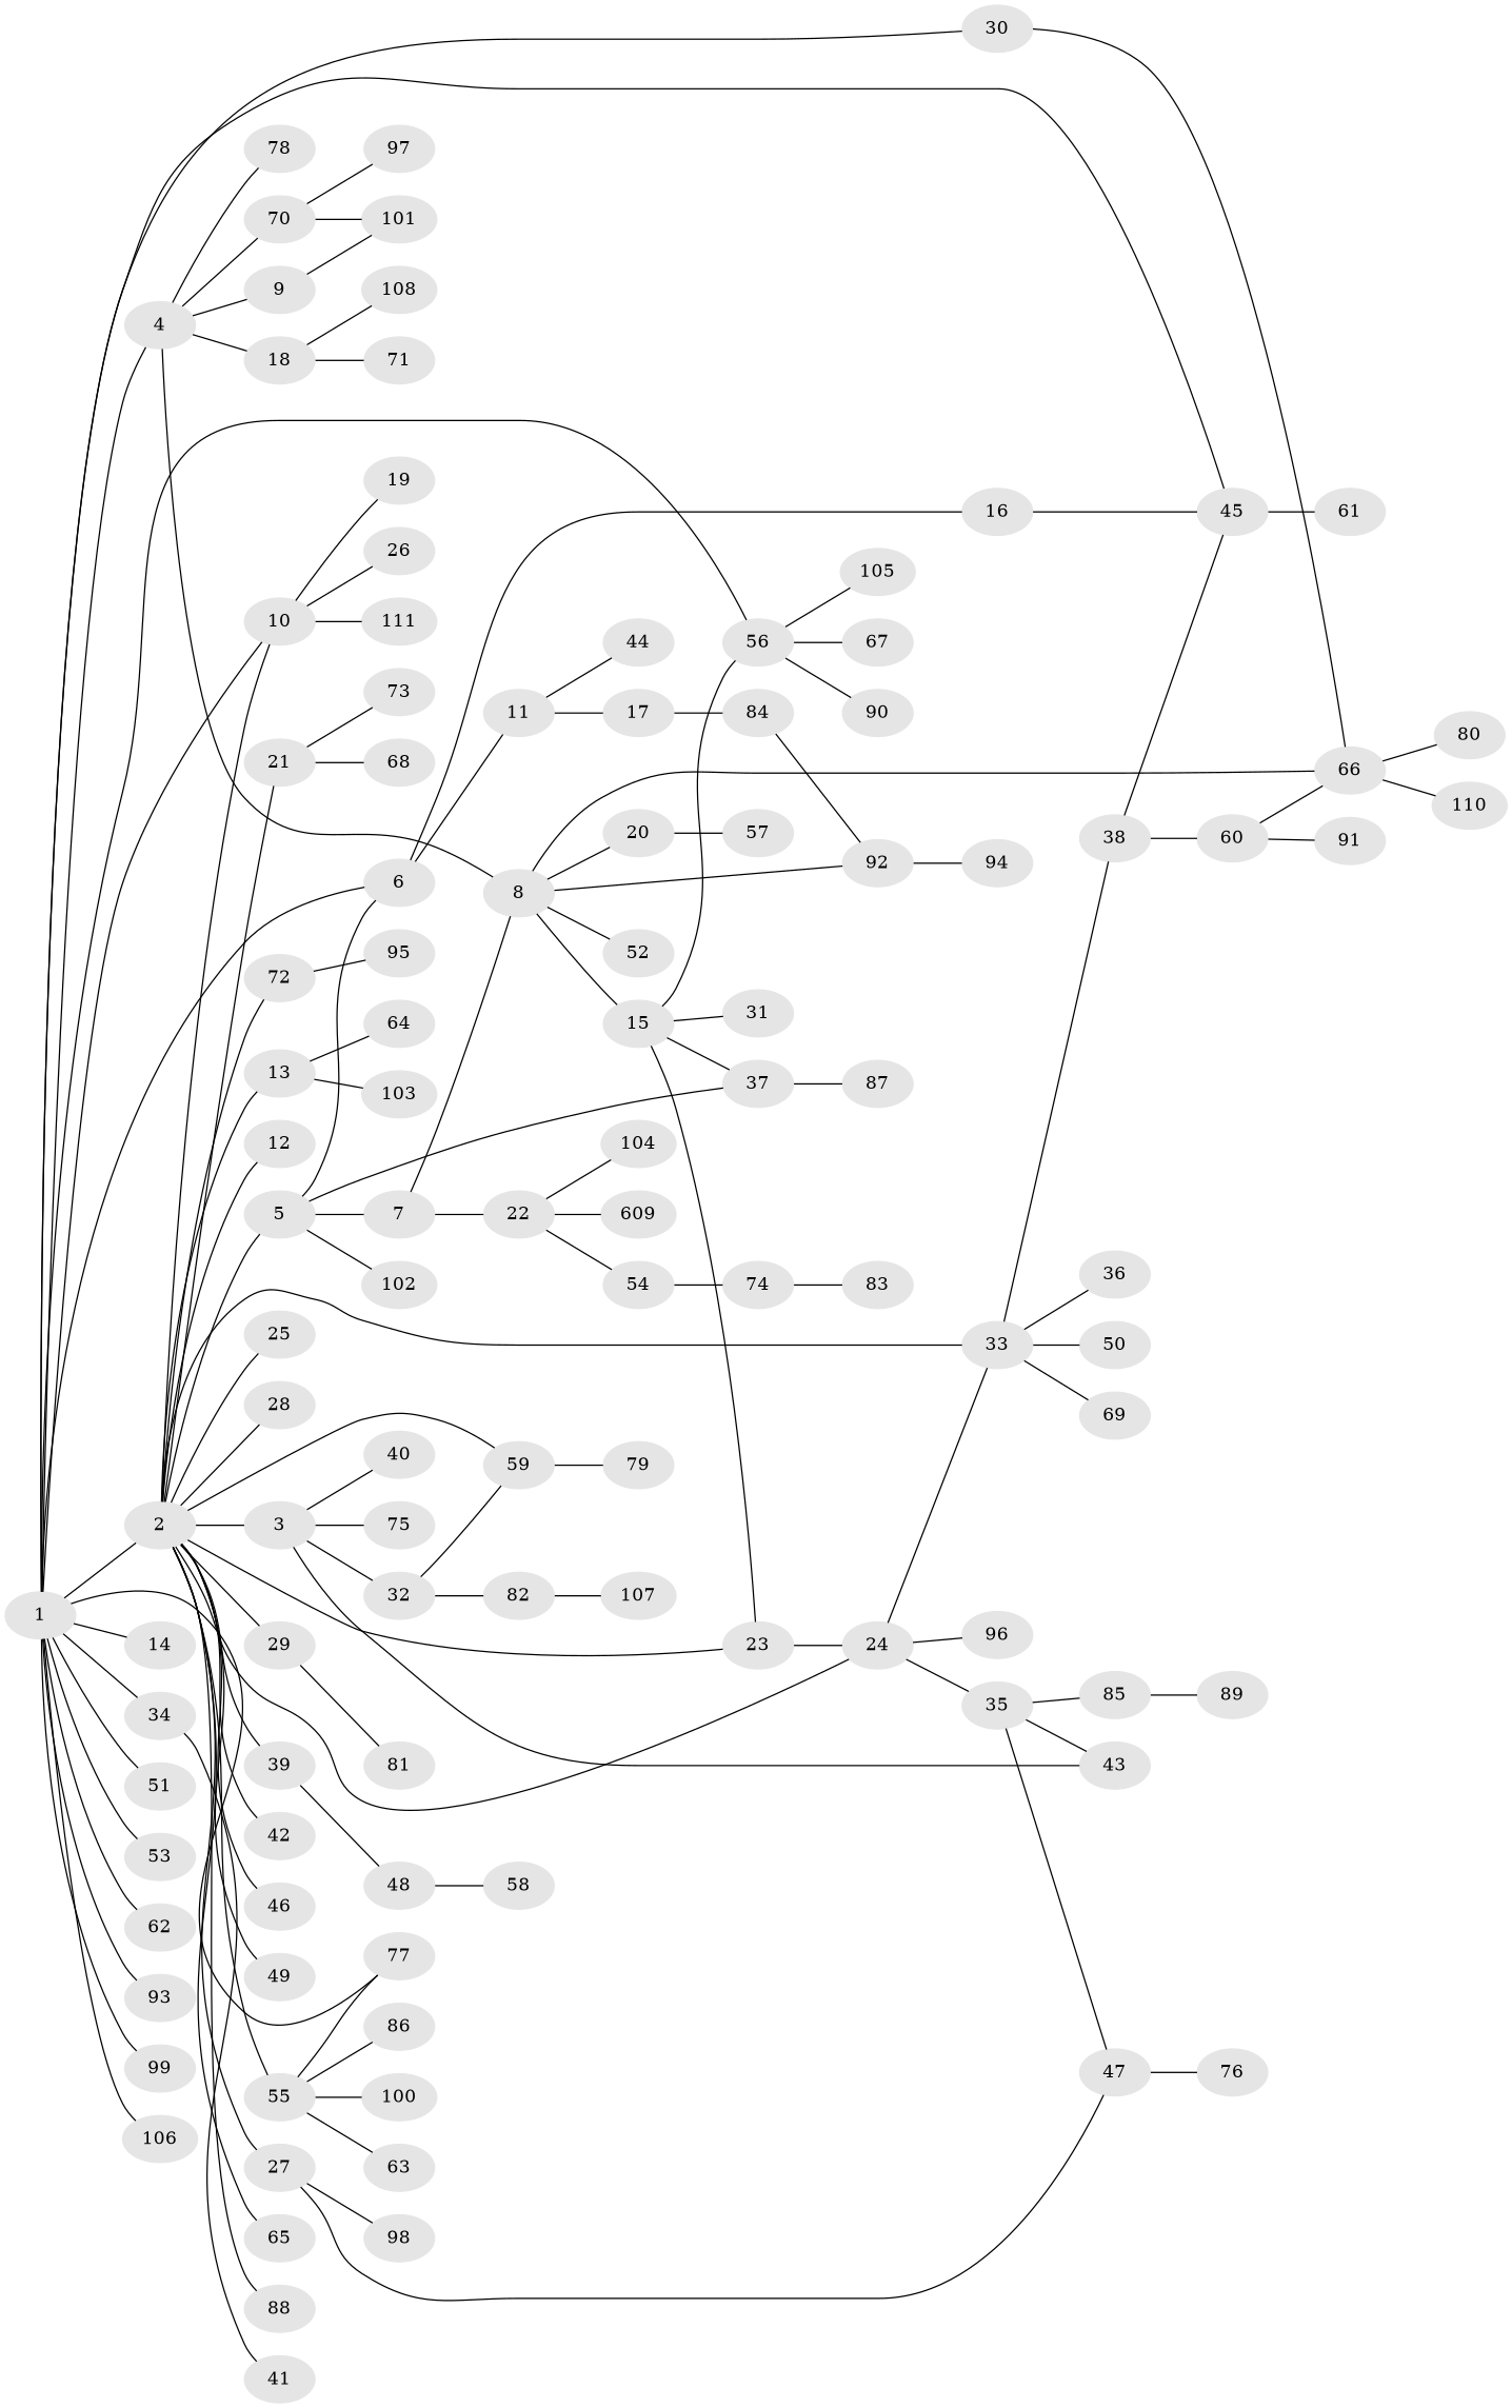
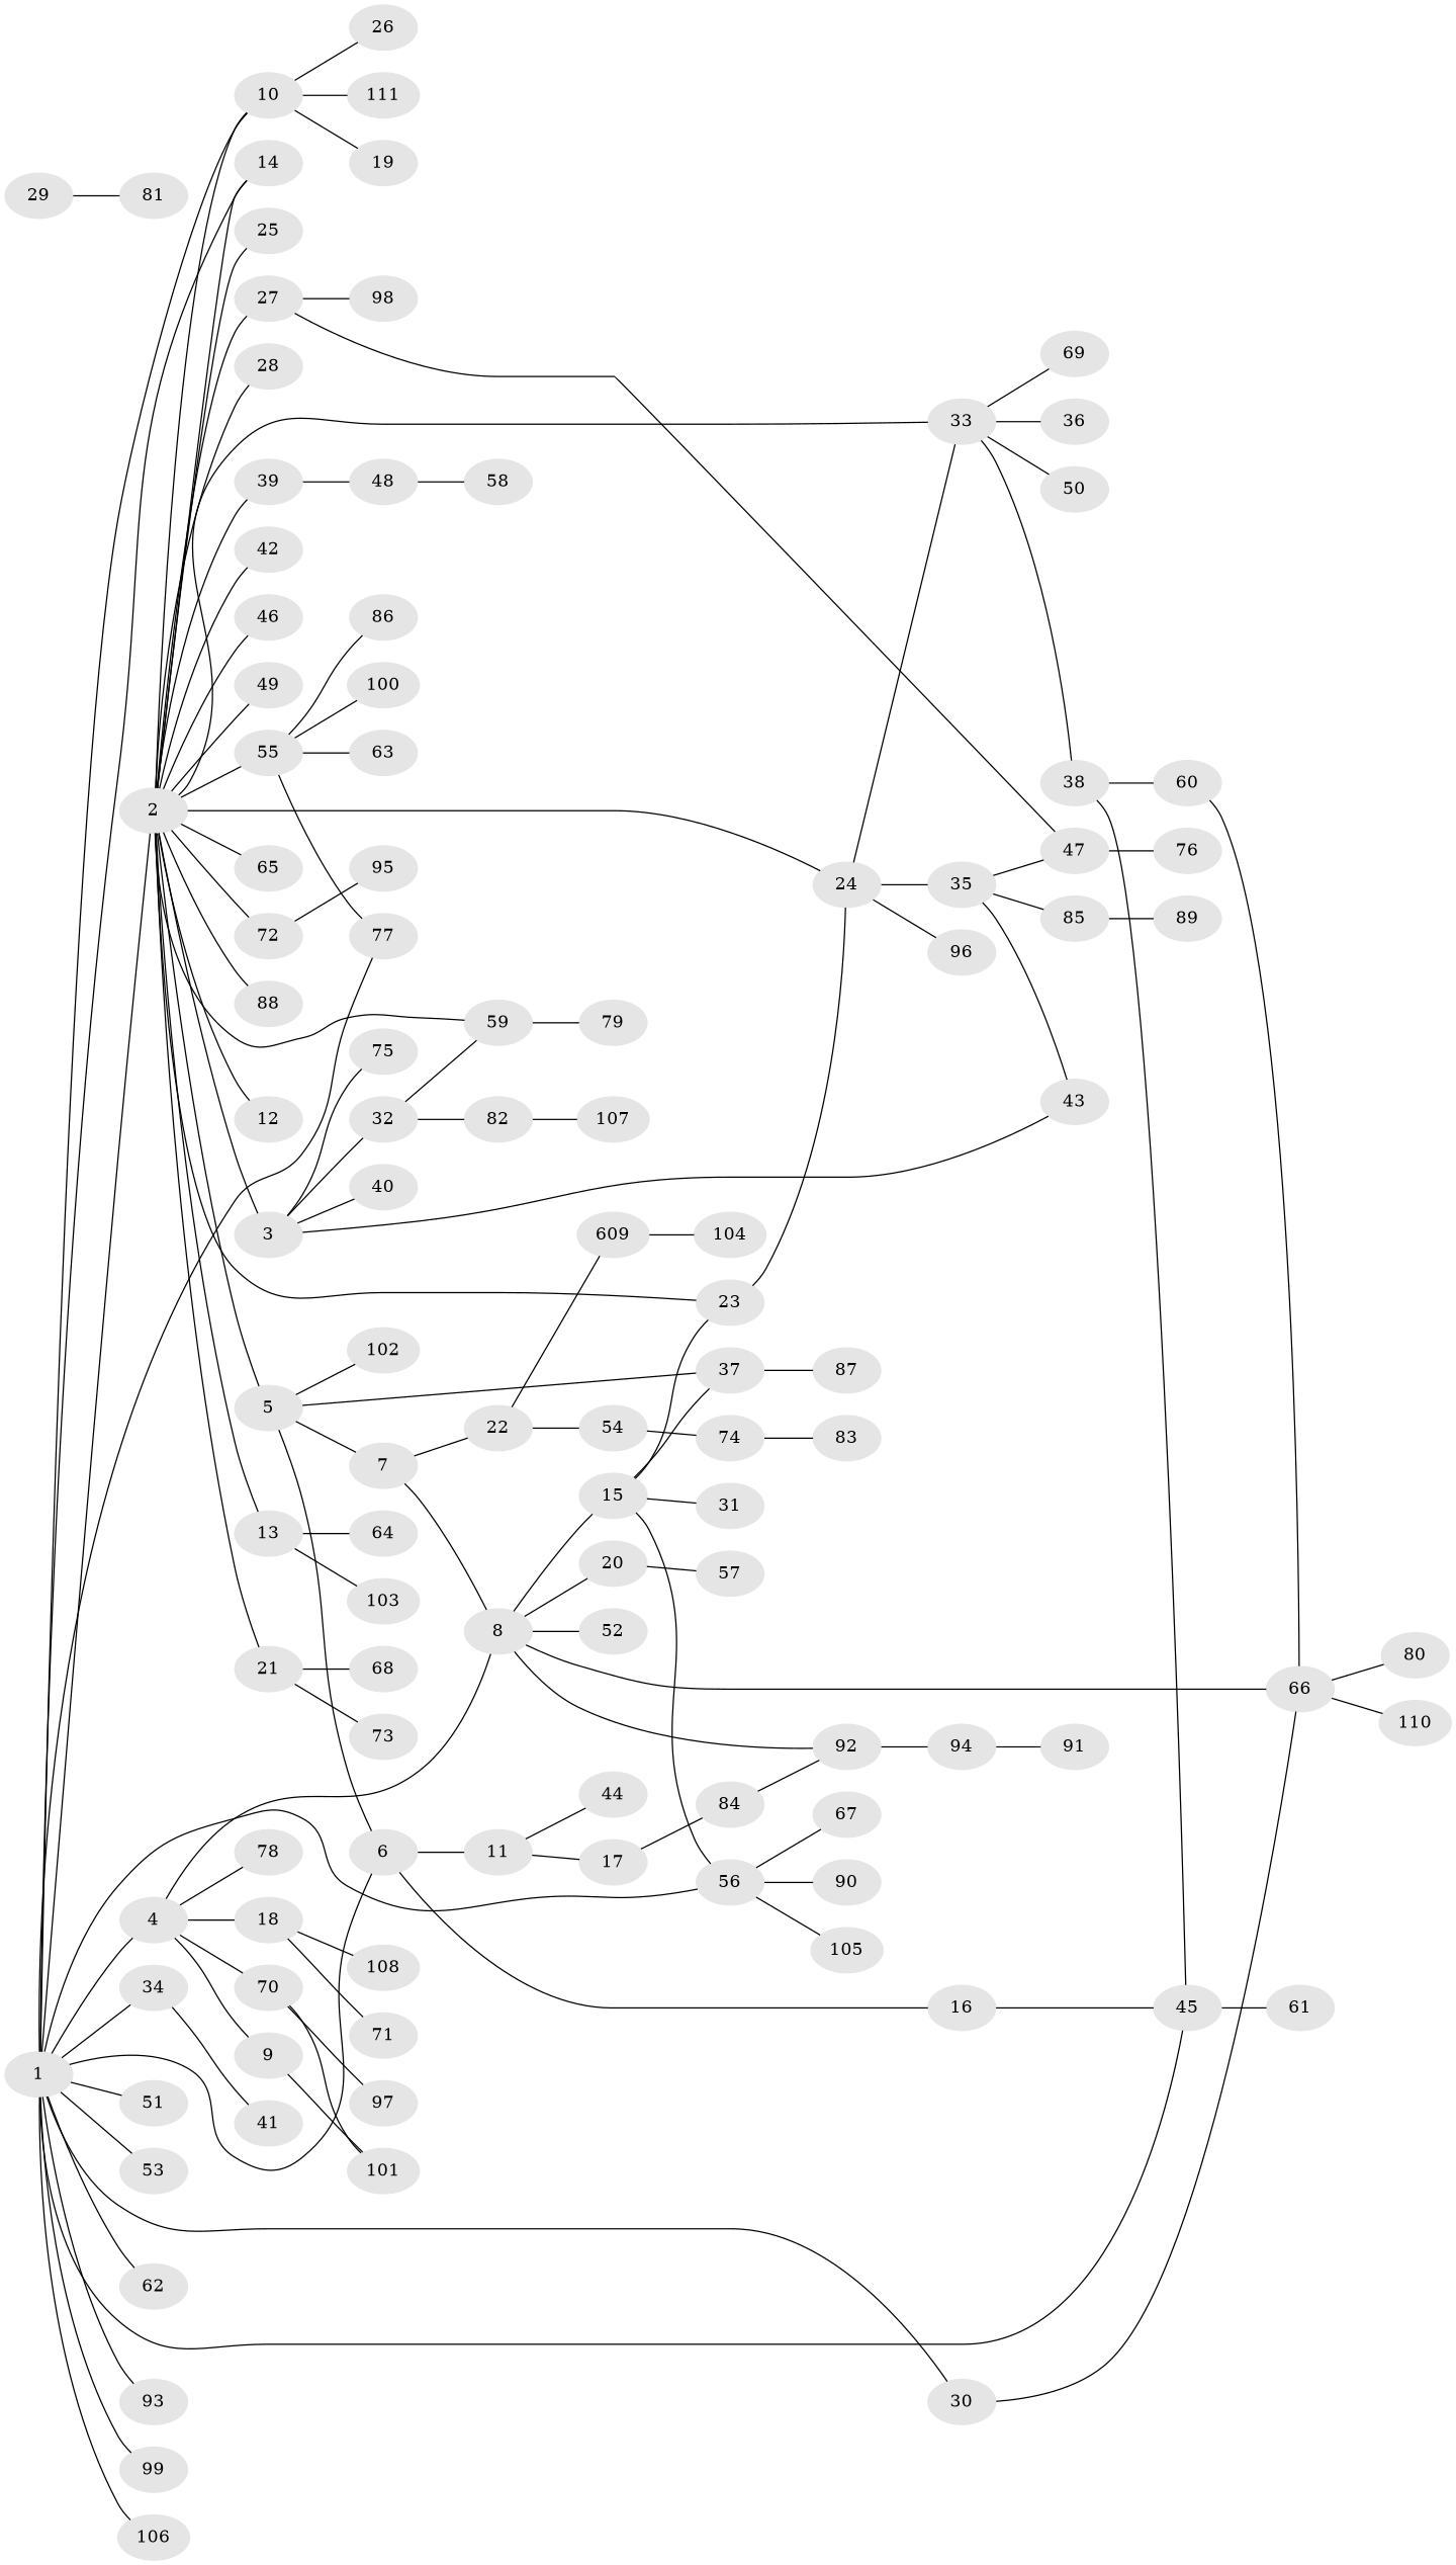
  graph {
    rankdir=LR
    node [color=gray90 style=filled]
    1
    2
    4
    6
    10
    14
    30
    34
    45
    51
    53
    56
    62
    77
    93
    99
    106
    3
    5
    12
    13
    21
    23
    24
    25
    27
    28
    29
    33
    39
    42
    46
    49
    55
    59
    65
    72
    88
    8
    9
    18
    70
    78
    11
    16
    19
    26
    111
    66
    41
    61
    67
    90
    105
    32
    40
    43
    75
    7
    37
    102
    64
    103
    68
    73
    35
    96
    47
    98
    81
    36
    38
    50
    69
    48
    63
    86
    100
    79
    95
    82
    15
    20
    52
    92
    101
    71
    108
    97
    22
    87
    17
    44
    54
    104
    n96 [label=609]
    31
    57
    80
    110
    94
    84
    74
    85
    76
    107
    60
    89
    91
    58
    83
    1 -- 2
    1 -- 4
    1 -- 6
    1 -- 10
    1 -- 14
    1 -- 30
    1 -- 34
    1 -- 45
    1 -- 51
    1 -- 53
    1 -- 56
    1 -- 62
    1 -- 77
    1 -- 93
    1 -- 99
    1 -- 106
    2 -- 10
    2 -- 3
    2 -- 5
    2 -- 12
    2 -- 13
    2 -- 21
    2 -- 23
    2 -- 24
    2 -- 25
    2 -- 27
    2 -- 28
-   2 -- 29
+   2 -- 14
    2 -- 33
    2 -- 39
    2 -- 42
    2 -- 46
    2 -- 49
    2 -- 55
    2 -- 59
    2 -- 65
    2 -- 72
    2 -- 88
    4 -- 8
    4 -- 9
    4 -- 18
    4 -- 70
    4 -- 78
    6 -- 11
    6 -- 16
    10 -- 19
    10 -- 26
    10 -- 111
    30 -- 66
    34 -- 41
    45 -- 61
    56 -- 67
    56 -- 90
    56 -- 105
    3 -- 32
    3 -- 40
    3 -- 43
    3 -- 75
    5 -- 6
    5 -- 7
    5 -- 37
    5 -- 102
    13 -- 64
    13 -- 103
    21 -- 68
    21 -- 73
    23 -- 24
    24 -- 33
    24 -- 35
    24 -- 96
    27 -- 47
    27 -- 98
    29 -- 81
    33 -- 36
    33 -- 38
    33 -- 50
    33 -- 69
    39 -- 48
    55 -- 77
    55 -- 63
    55 -- 86
    55 -- 100
    59 -- 79
    72 -- 95
    8 -- 66
    8 -- 15
    8 -- 20
    8 -- 52
    8 -- 92
    9 -- 101
    18 -- 71
    18 -- 108
    70 -- 101
    70 -- 97
    11 -- 17
    11 -- 44
    16 -- 45
    66 -- 80
    66 -- 110
    32 -- 59
    32 -- 82
    7 -- 8
    7 -- 22
    37 -- 87
    35 -- 43
    35 -- 47
    35 -- 85
    47 -- 76
    38 -- 45
    38 -- 60
    48 -- 58
    82 -- 107
    15 -- 56
    15 -- 23
    15 -- 37
    15 -- 31
    20 -- 57
    92 -- 94
    22 -- 54
-   22 -- 104
+   n96 -- 104
    22 -- n96
    17 -- 84
    54 -- 74
    84 -- 92
    74 -- 83
    85 -- 89
    60 -- 66
-   60 -- 91
+   94 -- 91
  }
